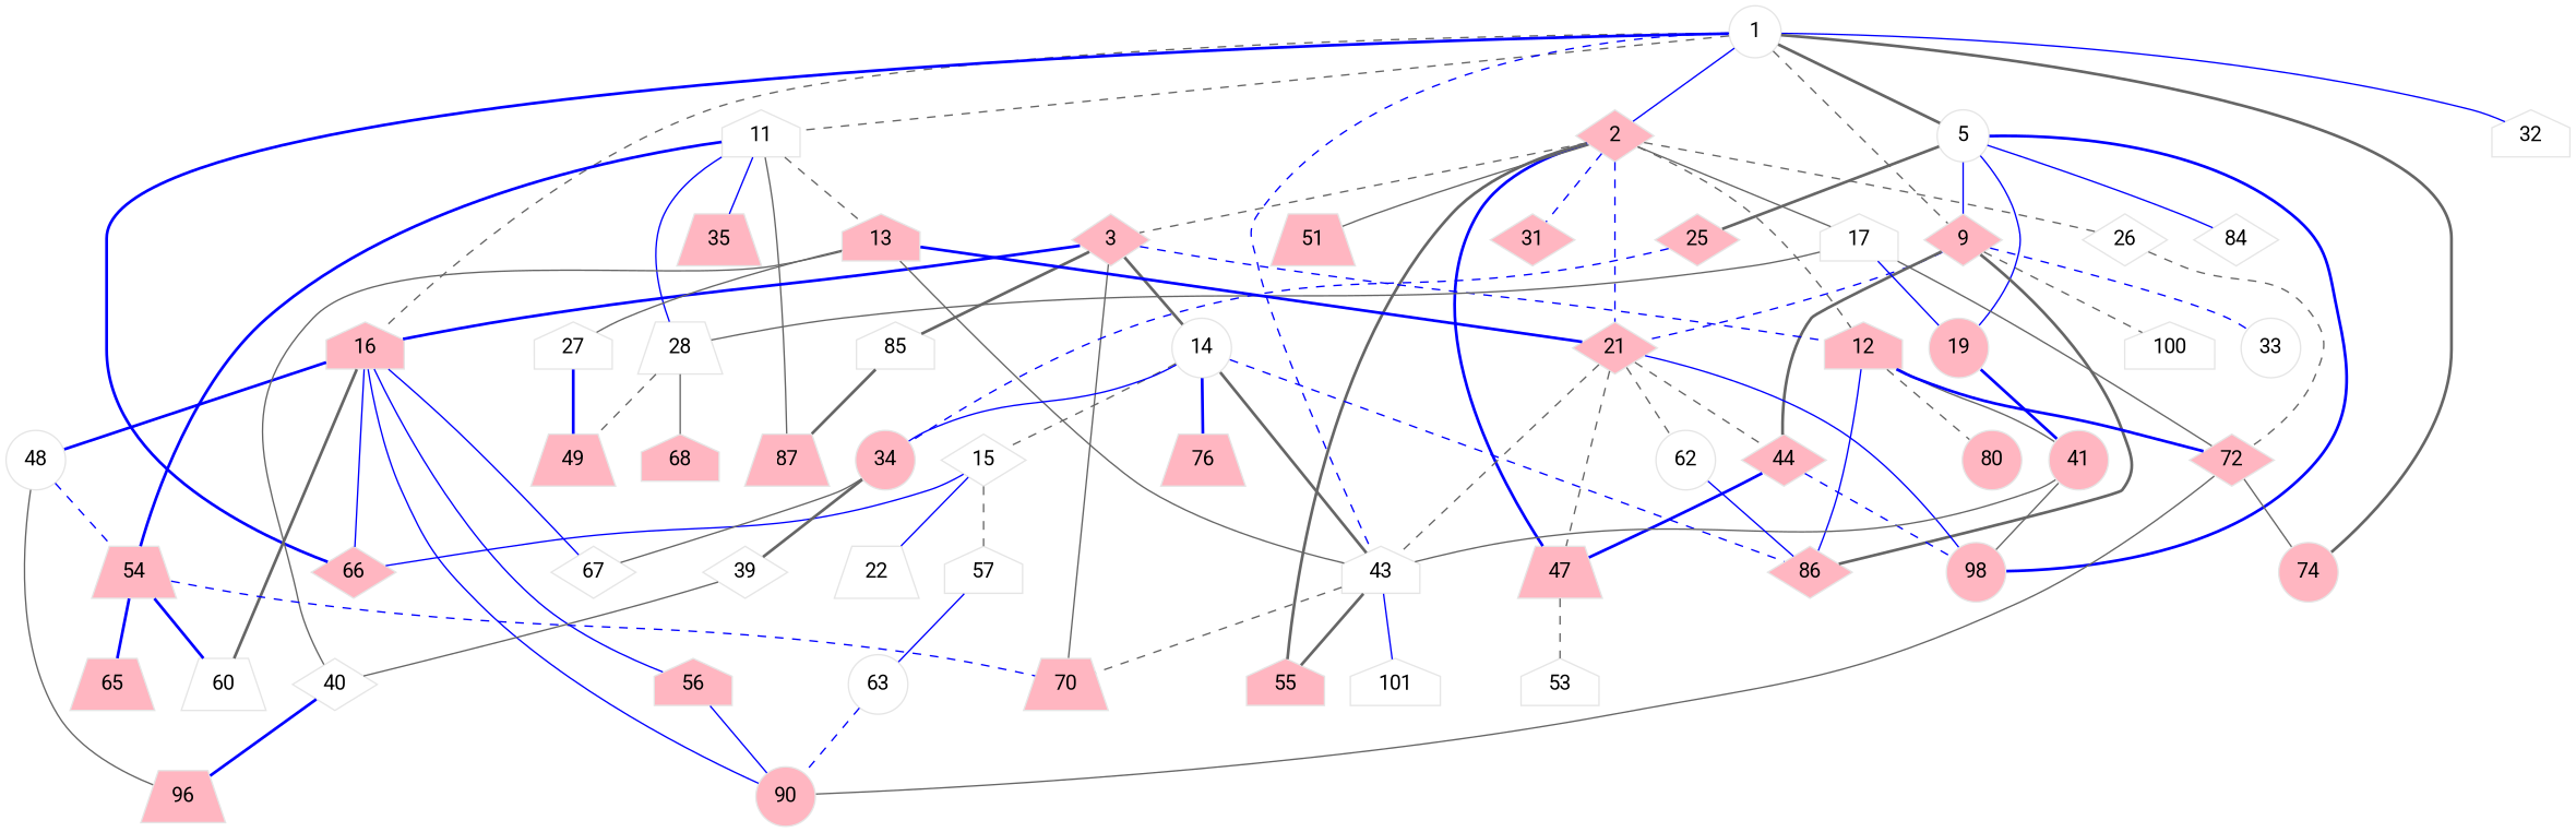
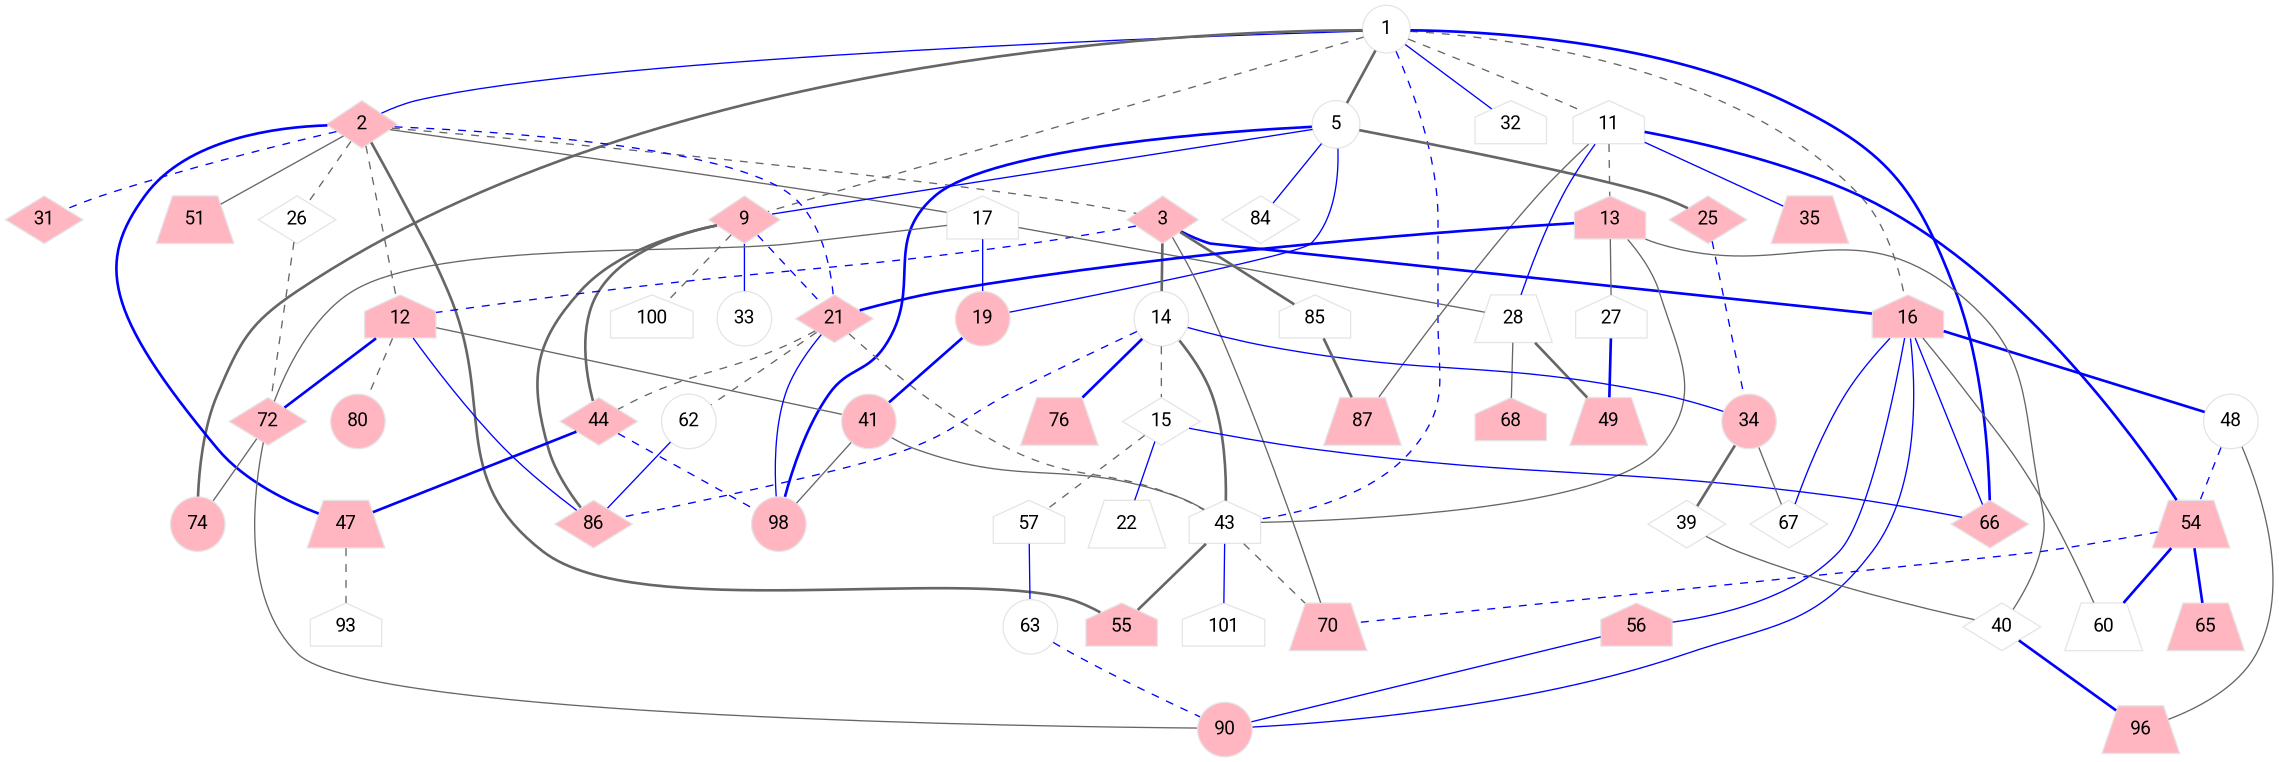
  graph {
    fontname=Roboto
    node [color=gray90 fillcolor=lightpink fontname=Roboto shape=diamond style=filled]
    edge [color=gray40 fontname=Roboto style=solid]
    1 [fillcolor=white shape=circle super="+38+4"]
    2 [super="+10"]
    5 [fillcolor=white shape=circle super="+20"]
    9 [super="+30+18+73"]
    11 [fillcolor=white shape=house super="+45+36"]
    16 [shape=house super="+77+37"]
    32 [fillcolor=white shape=house]
    43 [fillcolor=white shape=house super="+59"]
    66 [super="+93"]
    74 [shape=circle super="+83"]
    3 [super="+8"]
    12 [shape=house super="+95+29"]
    17 [fillcolor=white shape=house super="+91"]
    21 [super="+23+42"]
    26 [fillcolor=white]
    31
    47 [shape=trapezium]
    51 [shape=trapezium]
    55 [shape=house]
    19 [shape=circle]
    25 [super="+46"]
    84 [fillcolor=white super="+107"]
    98 [shape=circle super="+115"]
    33 [fillcolor=white shape=circle]
    44 [super="+111"]
    86 [super="+113"]
    100 [fillcolor=white shape=house]
    13 [shape=house super="+103"]
    28 [fillcolor=white shape=trapezium super="+97"]
    35 [shape=trapezium]
    54 [shape=trapezium super="+75"]
    87 [shape=trapezium super="+112"]
    48 [fillcolor=white shape=circle super="+79"]
    56 [shape=house super="+117"]
    60 [fillcolor=white shape=trapezium]
    90 [shape=circle super="+108"]
    67 [fillcolor=white]
    70 [shape=trapezium]
    101 [fillcolor=white shape=house]
    14 [fillcolor=white shape=circle super="+58+118"]
    85 [fillcolor=white shape=house]
    41 [shape=circle]
    72
    80 [shape=circle]
    62 [fillcolor=white shape=circle super="+92"]
-   53 [fillcolor=white shape=house]
+   53 [fillcolor=white shape=house label=93]
    15 [fillcolor=white]
    34 [shape=circle super="+61+64+69"]
    76 [shape=trapezium]
    27 [fillcolor=white shape=house]
    40 [fillcolor=white super="+88"]
    49 [shape=trapezium super="+106"]
    68 [shape=house]
    65 [shape=trapezium]
    96 [shape=trapezium super="+116"]
    22 [fillcolor=white shape=trapezium]
    57 [fillcolor=white shape=house]
    39 [fillcolor=white super="+102"]
    63 [fillcolor=white shape=circle]
    1 -- 2 [color=blue]
    1 -- 5 [style=bold weight=2]
    1 -- 9 [style=dashed]
    1 -- 11 [style=dashed]
    1 -- 16 [style=dashed]
    1 -- 32 [color=blue]
    1 -- 43 [color=blue style=dashed]
    1 -- 66 [color=blue style=bold]
    1 -- 74 [style=bold]
    2 -- 3 [style=dashed]
    2 -- 12 [style=dashed]
    2 -- 17
    2 -- 21 [color=blue style=dashed weight=2]
    2 -- 26 [style=dashed]
    2 -- 31 [color=blue style=dashed]
    2 -- 47 [color=blue style=bold]
    2 -- 51
    2 -- 55 [style=bold]
    5 -- 9 [color=blue]
    5 -- 19 [color=blue]
    5 -- 25 [style=bold]
    5 -- 84 [color=blue]
    5 -- 98 [color=blue style=bold]
    9 -- 21 [color=blue style=dashed]
-   9 -- 33 [color=blue style=dashed weight=2]
+   9 -- 33 [color=blue weight=2]
    9 -- 44 [style=bold weight=2]
    9 -- 86 [style=bold]
    9 -- 100 [style=dashed]
    11 -- 13 [style=dashed]
    11 -- 28 [color=blue]
    11 -- 35 [color=blue]
    11 -- 54 [color=blue style=bold]
    11 -- 87
    16 -- 66 [color=blue]
    16 -- 48 [color=blue style=bold]
    16 -- 56 [color=blue]
-   16 -- 60 [style=bold]
+   16 -- 60
    16 -- 90 [color=blue]
    16 -- 67 [color=blue]
    43 -- 55 [style=bold]
    43 -- 70 [style=dashed]
    43 -- 101 [color=blue]
    3 -- 16 [color=blue style=bold]
    3 -- 12 [color=blue style=dashed]
    3 -- 70
    3 -- 14 [style=bold]
    3 -- 85 [style=bold]
    12 -- 86 [color=blue]
    12 -- 41 [weight=2]
    12 -- 72 [color=blue style=bold]
    12 -- 80 [style=dashed]
    17 -- 19 [color=blue]
    17 -- 28
    17 -- 72
    21 -- 43 [style=dashed]
-   21 -- 47 [style=dashed]
    21 -- 98 [color=blue]
    21 -- 44 [style=dashed]
    21 -- 62 [style=dashed]
    26 -- 72 [style=dashed]
    47 -- 53 [style=dashed]
    19 -- 41 [color=blue style=bold]
    25 -- 34 [color=blue style=dashed]
    44 -- 47 [color=blue style=bold]
    44 -- 98 [color=blue style=dashed]
    13 -- 43
    13 -- 21 [color=blue style=bold]
    13 -- 27
    13 -- 40
-   28 -- 49 [style=dashed]
+   28 -- 49 [style=bold]
    28 -- 68
    54 -- 60 [color=blue style=bold]
    54 -- 70 [color=blue style=dashed]
    54 -- 65 [color=blue style=bold]
    48 -- 54 [color=blue style=dashed]
    48 -- 96
    56 -- 90 [color=blue]
    14 -- 43 [style=bold]
    14 -- 86 [color=blue style=dashed]
    14 -- 15 [style=dashed]
    14 -- 34 [color=blue]
    14 -- 76 [color=blue style=bold]
    85 -- 87 [style=bold]
    41 -- 43
    41 -- 98
    72 -- 74
    72 -- 90
    62 -- 86 [color=blue]
    15 -- 66 [color=blue]
    15 -- 22 [color=blue]
    15 -- 57 [style=dashed]
    34 -- 67
    34 -- 39 [style=bold]
    27 -- 49 [color=blue style=bold]
    40 -- 96 [color=blue style=bold]
    57 -- 63 [color=blue]
    39 -- 40
    63 -- 90 [color=blue style=dashed]
  }
